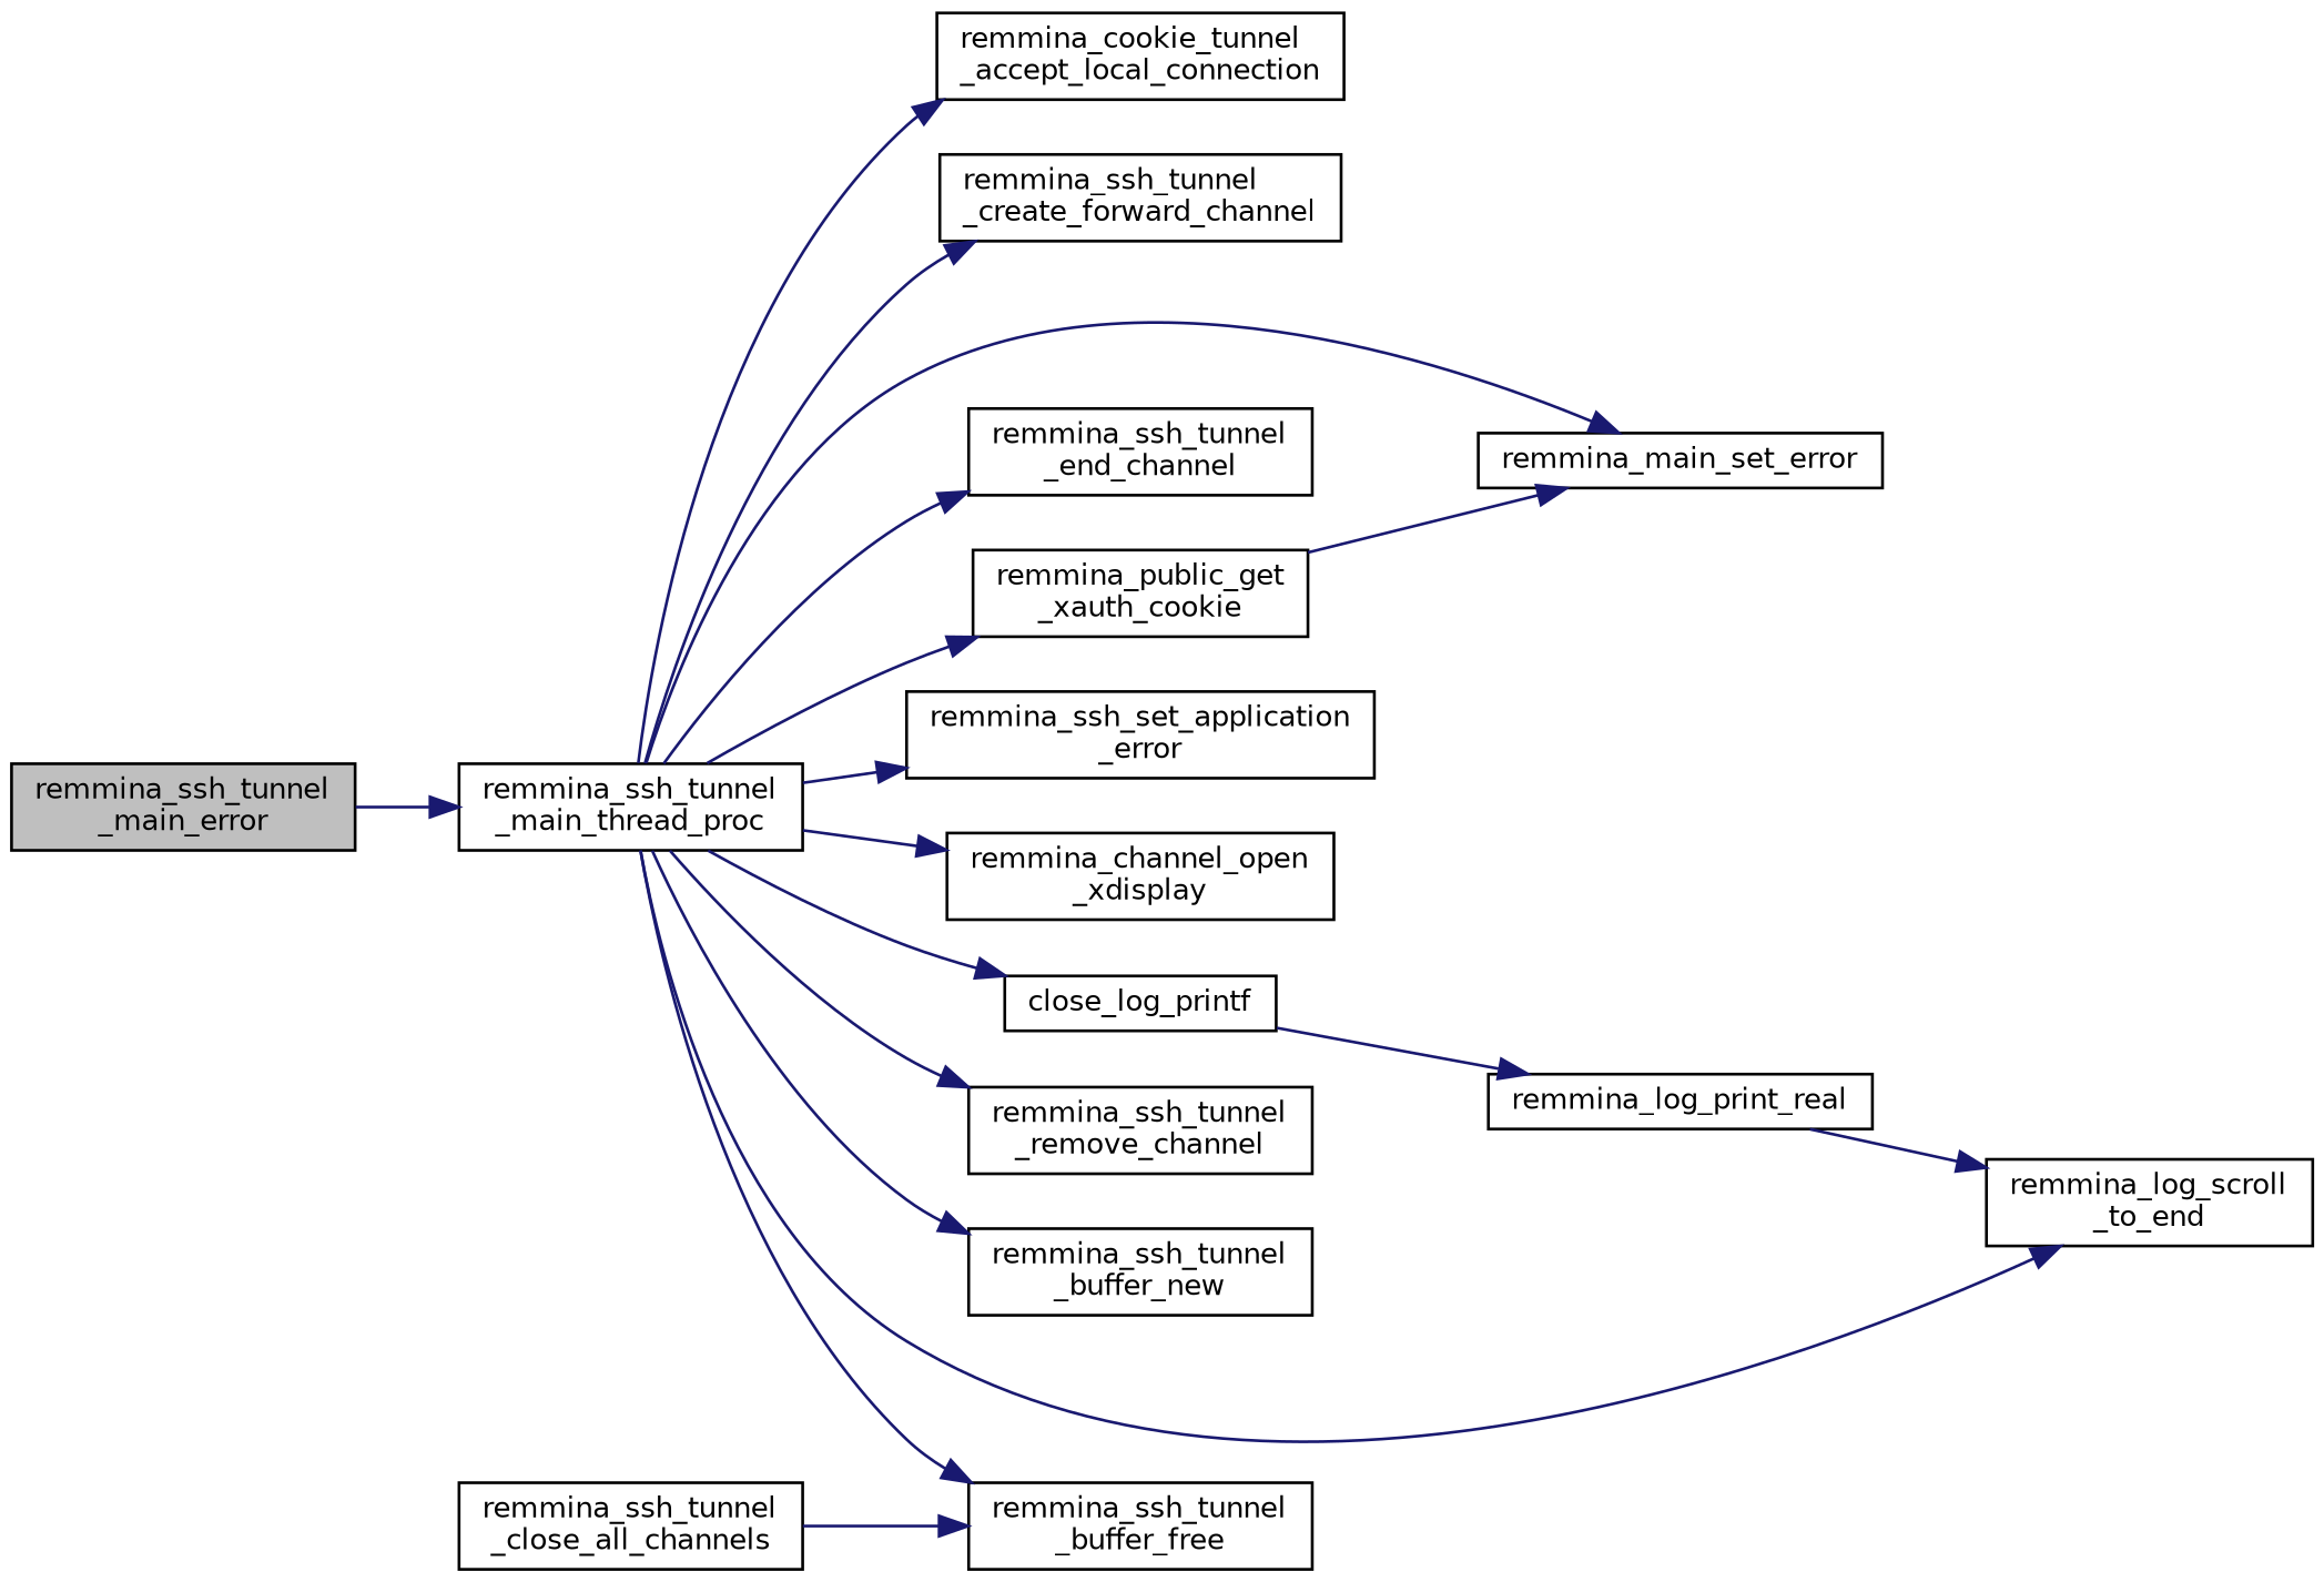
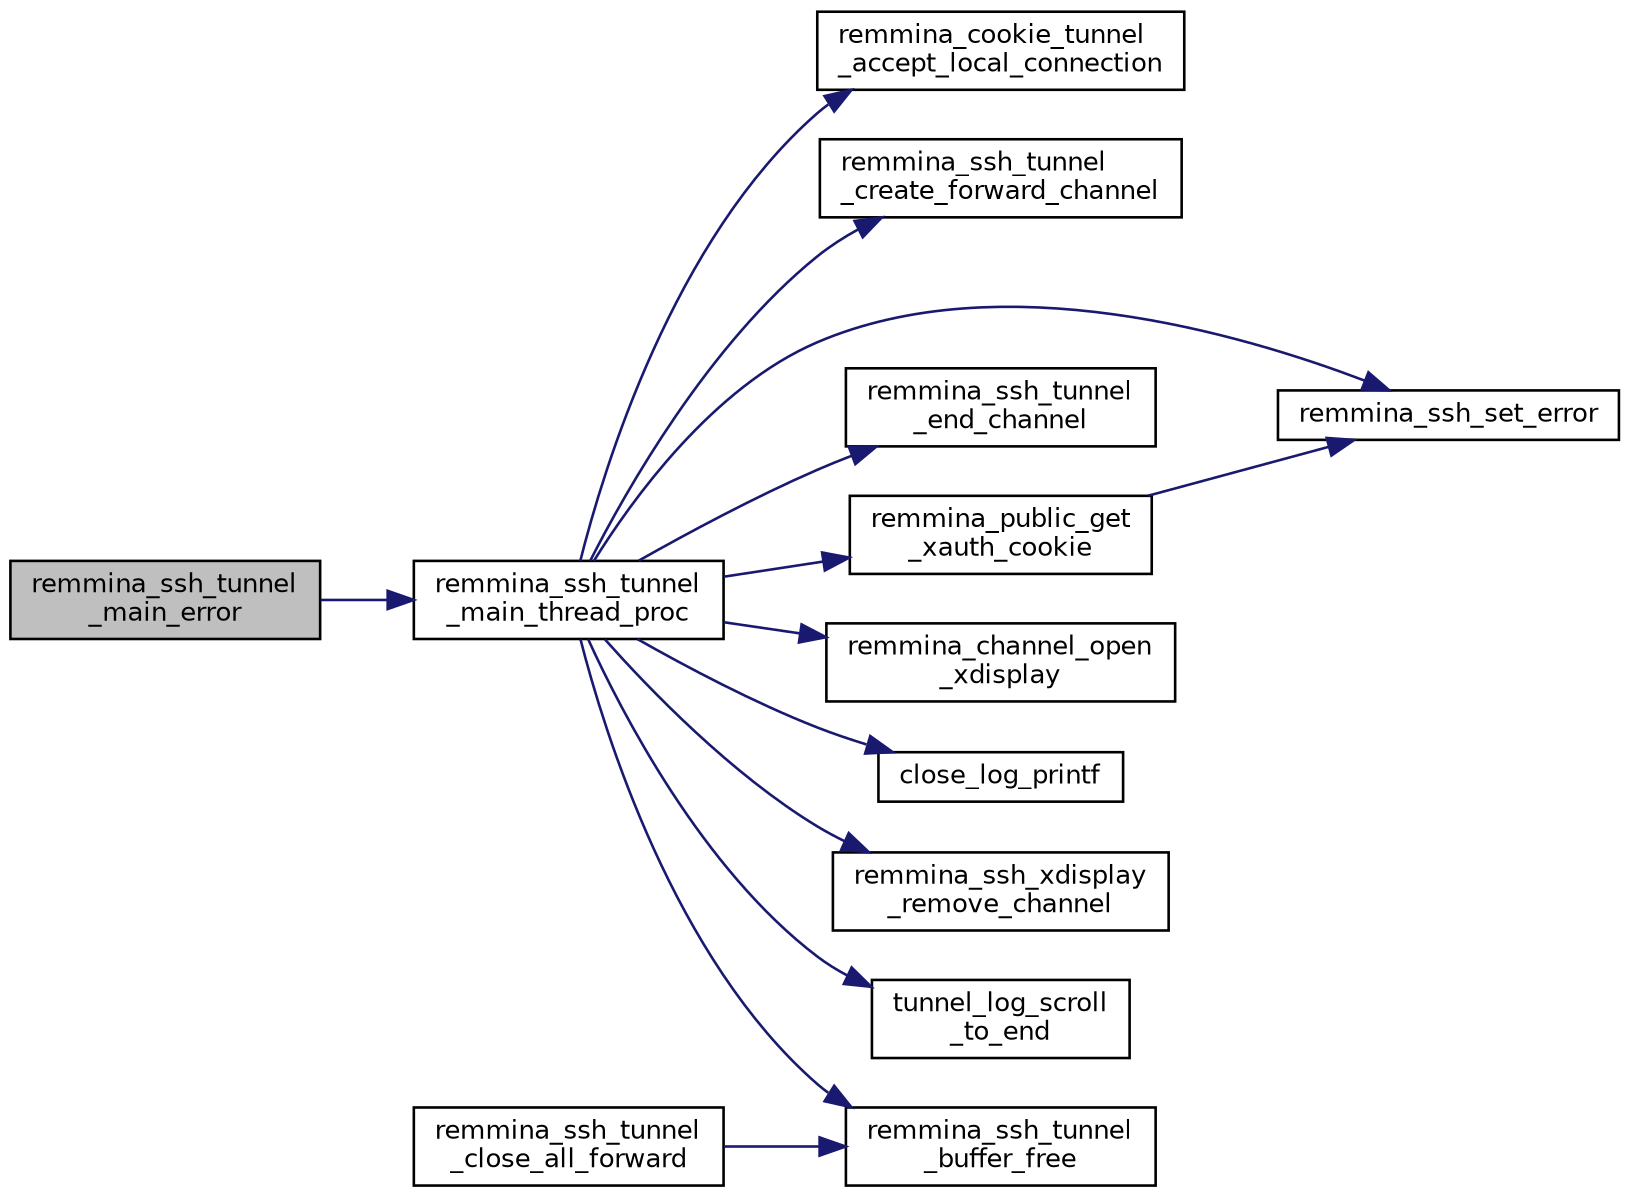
  digraph {
    rankdir=LR
    node [color=black fillcolor=white fontname=Helvetica fontsize=10 shape=record style=filled]
    edge [color=midnightblue fontname=Helvetica fontsize=10 labelfontname=Helvetica labelfontsize=10 style=solid]
    n1 [fillcolor=grey75 fontcolor=black height=0.2 label="remmina_ssh_tunnel\l_main_error" width=0.4]
    n2 [height=0.2 label="remmina_ssh_tunnel\l_main_thread_proc" width=0.4]
    n3 [height=0.2 label="remmina_cookie_tunnel\l_accept_local_connection" width=0.4]
    n4 [height=0.2 label="remmina_ssh_tunnel\l_create_forward_channel" width=0.4]
-   n5 [height=0.2 label=remmina_main_set_error width=0.4]
+   n5 [height=0.2 label=remmina_ssh_set_error width=0.4]
    n6 [height=0.2 label="remmina_ssh_tunnel\l_end_channel" width=0.4]
    n7 [height=0.2 label="remmina_public_get\l_xauth_cookie" width=0.4]
-   n8 [height=0.2 label="remmina_ssh_set_application\l_error" width=0.4]
    n9 [height=0.2 label="remmina_channel_open\l_xdisplay" width=0.4]
    n10 [height=0.2 label=close_log_printf width=0.4]
-   n11 [height=0.2 label="remmina_ssh_tunnel\l_remove_channel" width=0.4]
+   n11 [height=0.2 label="remmina_ssh_xdisplay\l_remove_channel" width=0.4]
    n12 [height=0.2 label="remmina_ssh_tunnel\l_buffer_free" width=0.4]
-   n13 [height=0.2 label="remmina_ssh_tunnel\l_buffer_new" width=0.4]
-   n14 [height=0.2 label="remmina_log_scroll\l_to_end" width=0.4]
-   n15 [height=0.2 label=remmina_log_print_real width=0.4]
-   n16 [height=0.2 label="remmina_ssh_tunnel\l_close_all_channels" width=0.4]
+   n14 [height=0.2 label="tunnel_log_scroll\l_to_end" width=0.4]
+   n16 [height=0.2 label="remmina_ssh_tunnel\l_close_all_forward" width=0.4]
    n1 -> n2
    n2 -> n3
    n2 -> n4
    n2 -> n5
    n2 -> n6
    n2 -> n7
-   n2 -> n8
    n2 -> n9
    n2 -> n10
    n2 -> n11
    n2 -> n12
-   n2 -> n13
    n2 -> n14
    n7 -> n5
-   n10 -> n15
-   n15 -> n14
    n16 -> n12
  }
